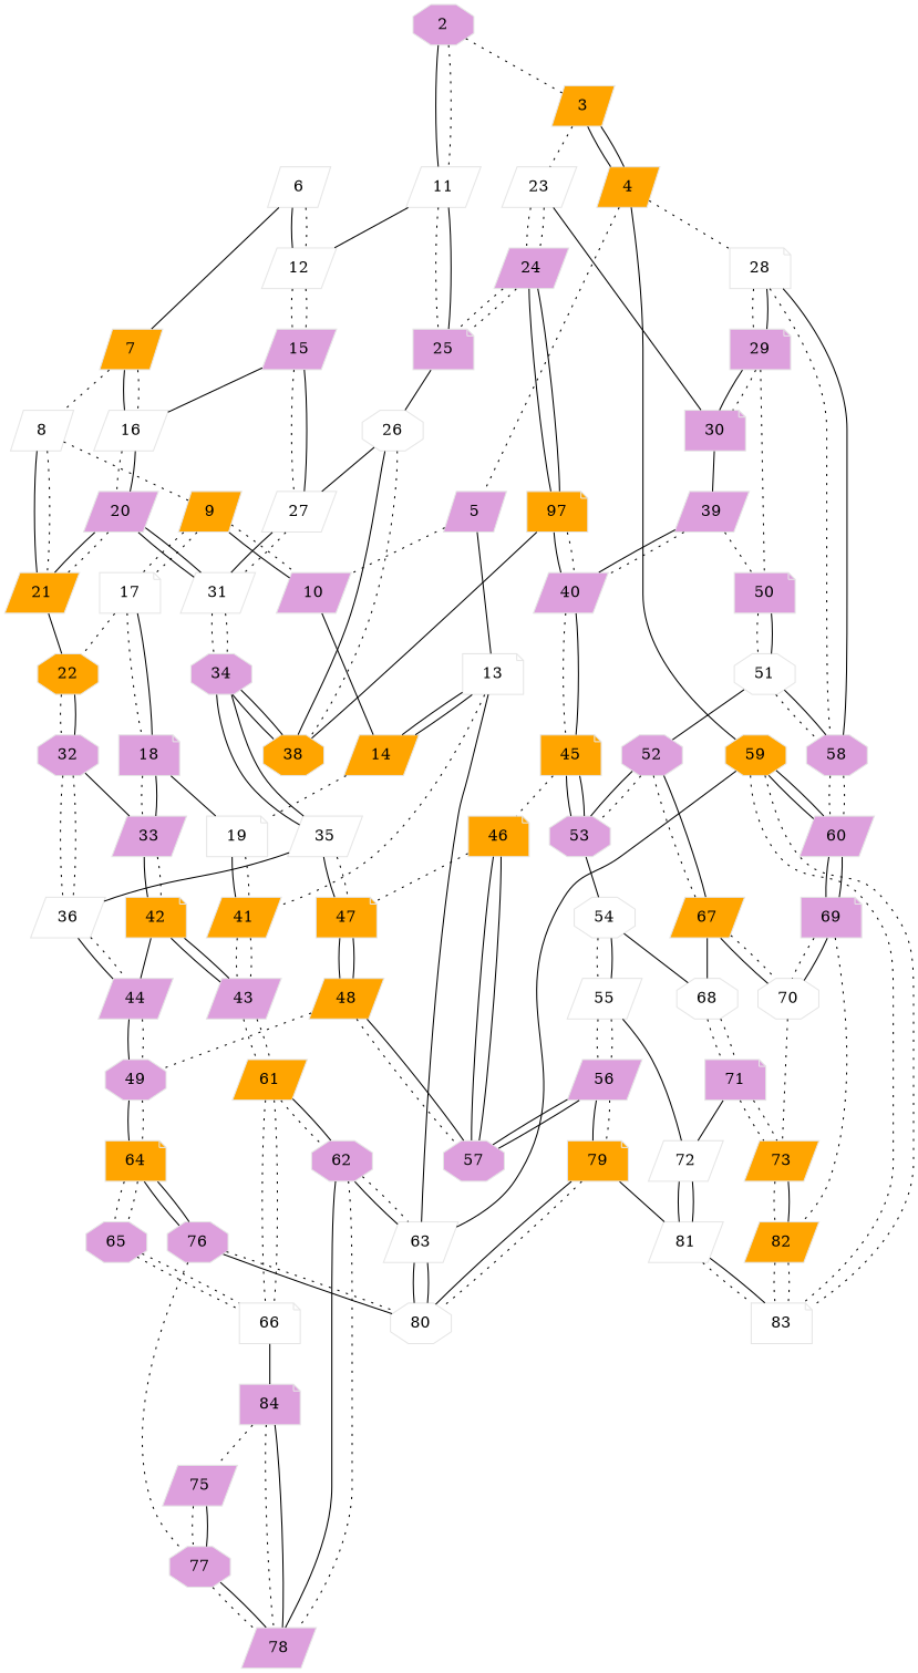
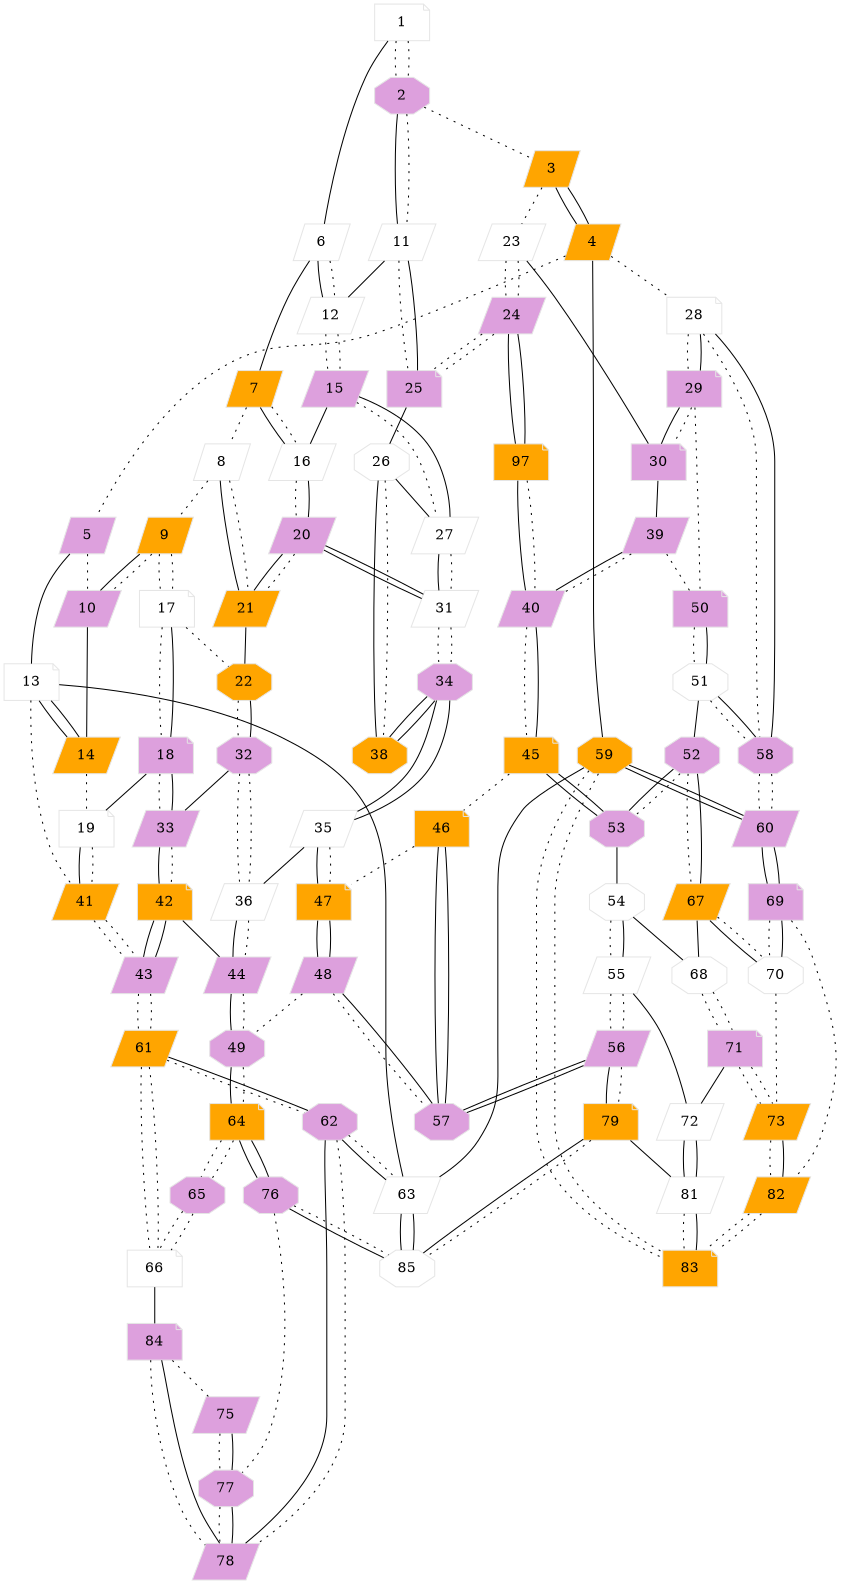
  graph {
    node [color=gray90 fillcolor=plum shape=parallelogram style=filled]
    edge [style=solid]
+   1 [fillcolor=white shape=note]
    2 [shape=octagon]
    6 [fillcolor=white]
    3 [fillcolor=orange]
    11 [fillcolor=white]
    7 [fillcolor=orange]
    12 [fillcolor=white]
    4 [fillcolor=orange]
    23 [fillcolor=white]
    25 [shape=note]
    5
    28 [fillcolor=white shape=note]
    59 [fillcolor=orange shape=octagon]
    24
    30 [shape=note]
    10
    13 [fillcolor=white shape=note]
    29 [shape=note]
    58 [shape=octagon]
    63 [fillcolor=white]
    60
-   83 [fillcolor=white shape=note]
+   83 [fillcolor=orange shape=note]
    14 [fillcolor=orange]
    41 [fillcolor=orange]
    8 [fillcolor=white]
    16 [fillcolor=white]
    15
    9 [fillcolor=orange]
    21 [fillcolor=orange]
    20
    17 [fillcolor=white shape=note]
    22 [fillcolor=orange shape=octagon]
    18 [shape=note]
    19 [fillcolor=white shape=note]
    26 [fillcolor=white shape=octagon]
    27 [fillcolor=white]
    43
-   80 [fillcolor=white shape=octagon]
+   80 [fillcolor=white shape=octagon label=85]
    31 [fillcolor=white]
    33
    32 [shape=octagon]
    42 [fillcolor=orange shape=note]
    34 [shape=octagon]
    36 [fillcolor=white]
    n45 [fillcolor=orange label=97 shape=note]
    39
    38 [fillcolor=orange shape=octagon]
    40
    50 [shape=note]
    51 [fillcolor=white shape=octagon]
    35 [fillcolor=white]
    44
    47 [fillcolor=orange shape=note]
-   48 [fillcolor=orange]
+   48
    49 [shape=octagon]
    45 [fillcolor=orange shape=note]
    46 [fillcolor=orange shape=note]
    53 [shape=octagon]
    61 [fillcolor=orange]
    62 [shape=octagon]
    66 [fillcolor=white shape=note]
    64 [fillcolor=orange shape=note]
    57 [shape=octagon]
    54 [fillcolor=white shape=octagon]
    65 [shape=octagon]
    76 [shape=octagon]
    52 [shape=octagon]
    67 [fillcolor=orange]
    68 [fillcolor=white shape=octagon]
    70 [fillcolor=white shape=octagon]
    55 [fillcolor=white]
    56
    72 [fillcolor=white]
    71 [shape=note]
    79 [fillcolor=orange shape=note]
    81 [fillcolor=white]
    69 [shape=note]
    82 [fillcolor=orange]
    78
    n80 [label=84 shape=note]
    77 [shape=octagon]
    75
    73 [fillcolor=orange]
+   1 -- 2 [style=dotted]
+   1 -- 2 [style=dotted]
+   1 -- 6
    2 -- 3 [style=dotted]
    2 -- 11
    2 -- 11 [style=dotted]
    6 -- 7
    6 -- 12
    6 -- 12 [style=dotted]
    3 -- 4
    3 -- 4
    3 -- 23 [style=dotted]
    11 -- 12
    11 -- 25 [style=dotted]
    11 -- 25
    7 -- 8 [style=dotted]
    7 -- 16
    7 -- 16 [style=dotted]
    12 -- 15 [style=dotted]
    12 -- 15 [style=dotted]
    4 -- 5 [style=dotted]
    4 -- 28 [style=dotted]
    4 -- 59
    23 -- 24 [style=dotted]
    23 -- 24 [style=dotted]
    23 -- 30
    25 -- 26
    5 -- 10 [style=dotted]
    5 -- 13
    28 -- 29 [style=dotted]
    28 -- 29
    28 -- 58 [style=dotted]
    28 -- 58
    59 -- 63
    59 -- 60
    59 -- 60
    59 -- 83 [style=dotted]
    59 -- 83 [style=dotted]
    24 -- 25 [style=dotted]
    24 -- 25 [style=dotted]
    24 -- n45
    24 -- n45
    30 -- 39
    10 -- 14
    13 -- 63
    13 -- 14
    13 -- 14
    13 -- 41 [style=dotted]
    29 -- 30
    29 -- 30 [style=dotted]
    29 -- 50 [style=dotted]
    58 -- 60 [style=dotted]
    58 -- 60 [style=dotted]
    63 -- 80
    63 -- 80
    60 -- 69
    60 -- 69
    14 -- 19 [style=dotted]
    41 -- 43 [style=dotted]
    41 -- 43 [style=dotted]
    8 -- 9 [style=dotted]
    8 -- 21
    8 -- 21 [style=dotted]
    16 -- 20 [style=dotted]
    16 -- 20
    15 -- 16
    15 -- 27 [style=dotted]
    15 -- 27
    9 -- 10
    9 -- 10 [style=dotted]
    9 -- 17 [style=dotted]
    9 -- 17 [style=dotted]
    21 -- 22
    20 -- 21
    20 -- 21 [style=dotted]
    20 -- 31
    20 -- 31
    17 -- 22 [style=dotted]
    17 -- 18 [style=dotted]
    17 -- 18
    22 -- 32 [style=dotted]
    22 -- 32
    18 -- 19
    18 -- 33 [style=dotted]
    18 -- 33
    19 -- 41
    19 -- 41 [style=dotted]
    26 -- 27
    26 -- 38
    26 -- 38 [style=dotted]
    27 -- 31
    27 -- 31 [style=dotted]
    43 -- 61 [style=dotted]
    43 -- 61 [style=dotted]
    31 -- 34 [style=dotted]
    31 -- 34 [style=dotted]
    33 -- 42
    33 -- 42 [style=dotted]
    32 -- 33
    32 -- 36 [style=dotted]
    32 -- 36 [style=dotted]
    42 -- 43
    42 -- 43
    42 -- 44
    34 -- 38
    34 -- 38
    34 -- 35
    34 -- 35
    36 -- 44
    36 -- 44 [style=dotted]
-   n45 -- 38
    n45 -- 40
    n45 -- 40 [style=dotted]
    39 -- 40
    39 -- 40 [style=dotted]
    39 -- 50 [style=dotted]
    40 -- 45 [style=dotted]
    40 -- 45
    50 -- 51 [style=dotted]
    50 -- 51
    51 -- 58 [style=dotted]
    51 -- 58
    51 -- 52
    35 -- 36
    35 -- 47
    35 -- 47 [style=dotted]
    44 -- 49
    44 -- 49 [style=dotted]
    47 -- 48
    47 -- 48
    48 -- 49 [style=dotted]
    48 -- 57 [style=dotted]
    48 -- 57
    49 -- 64
    49 -- 64 [style=dotted]
    45 -- 46 [style=dotted]
    45 -- 53
    45 -- 53
    46 -- 47 [style=dotted]
    46 -- 57
    46 -- 57
    53 -- 54
    61 -- 62 [style=dotted]
    61 -- 62
    61 -- 66 [style=dotted]
    61 -- 66 [style=dotted]
    62 -- 63
    62 -- 63 [style=dotted]
    62 -- 78
    62 -- 78 [style=dotted]
    66 -- n80
    64 -- 65 [style=dotted]
    64 -- 65 [style=dotted]
    64 -- 76
    64 -- 76
    54 -- 68
    54 -- 55 [style=dotted]
    54 -- 55
    65 -- 66 [style=dotted]
    65 -- 66 [style=dotted]
    76 -- 80
    76 -- 80 [style=dotted]
    76 -- 77 [style=dotted]
    52 -- 53
    52 -- 53 [style=dotted]
    52 -- 67 [style=dotted]
    52 -- 67
    67 -- 68
    67 -- 70
    67 -- 70 [style=dotted]
    68 -- 71 [style=dotted]
    68 -- 71 [style=dotted]
    70 -- 73 [style=dotted]
    55 -- 56 [style=dotted]
    55 -- 56 [style=dotted]
    55 -- 72
    56 -- 57
    56 -- 57
    56 -- 79
    56 -- 79 [style=dotted]
    72 -- 81
    72 -- 81
    71 -- 72
    71 -- 73 [style=dotted]
    71 -- 73 [style=dotted]
    79 -- 80
    79 -- 80 [style=dotted]
    79 -- 81
    81 -- 83 [style=dotted]
    81 -- 83
    69 -- 70 [style=dotted]
    69 -- 70
    69 -- 82 [style=dotted]
    82 -- 83 [style=dotted]
    82 -- 83 [style=dotted]
    n80 -- 78 [style=dotted]
    n80 -- 78
    n80 -- 75 [style=dotted]
    77 -- 78 [style=dotted]
    77 -- 78
    75 -- 77 [style=dotted]
    75 -- 77
    73 -- 82 [style=dotted]
    73 -- 82
  }
